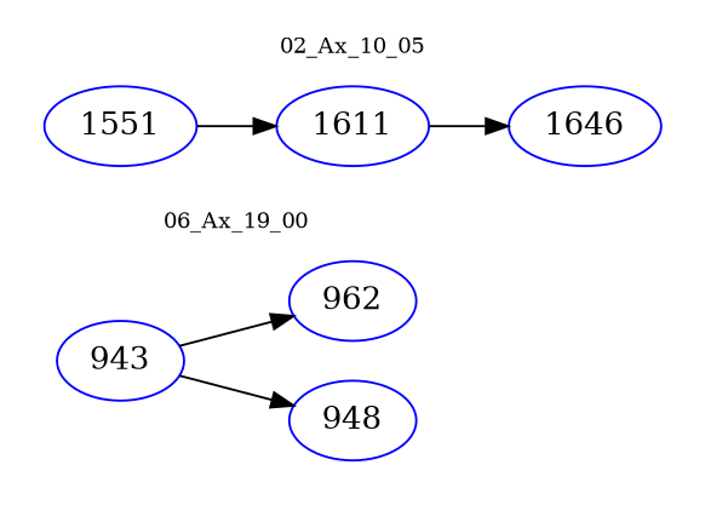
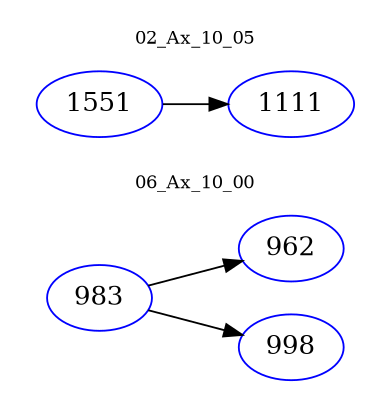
  digraph {
    rankdir=LR
    node [color=blue]
    edge [color=black]
-   n1 [label=943]
-   n2 [label=948]
+   n1 [label=983]
+   n2 [label=998]
    n3 [label=962]
-   n4 [label=1611]
+   n4 [label=1111]
    n5 [label=1551]
-   n6 [label=1646]
    subgraph cluster_1 {
      color=white
      fontsize=10
-     label="06_Ax_19_00"
+     label="06_Ax_10_00"
      n1
      n2
      n3
    }
    subgraph cluster_2 {
      color=white
      fontsize=10
      label="02_Ax_10_05"
      n4
      n5
-     n6
    }
    n1 -> n2
    n1 -> n3
-   n4 -> n6
    n5 -> n4
  }
